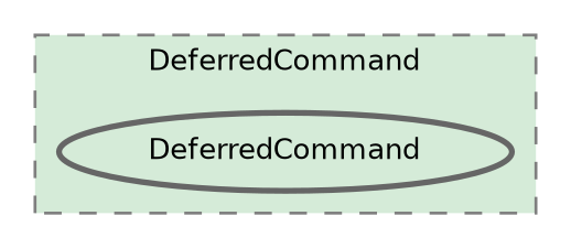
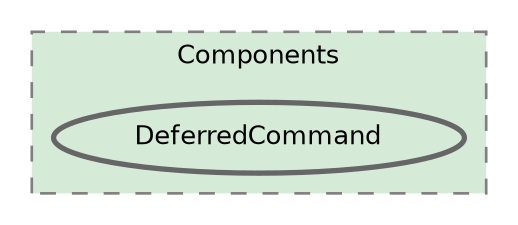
  digraph {
    compound=true
    rankdir=LR
    n1 [color=gray40 fillcolor="#d5ebd8" fontname=Helvetica fontsize=10 height=0.2 label=DeferredCommand shape=ellipse style="filled,bold" width=0.4]
    subgraph cluster_1 {
      bgcolor="#d5ebd8"
      fontname=Helvetica
      fontsize=10
-     label=DeferredCommand
+     label=Components
      pencolor=grey50
      style="filled,dashed"
      n1
    }
  }
